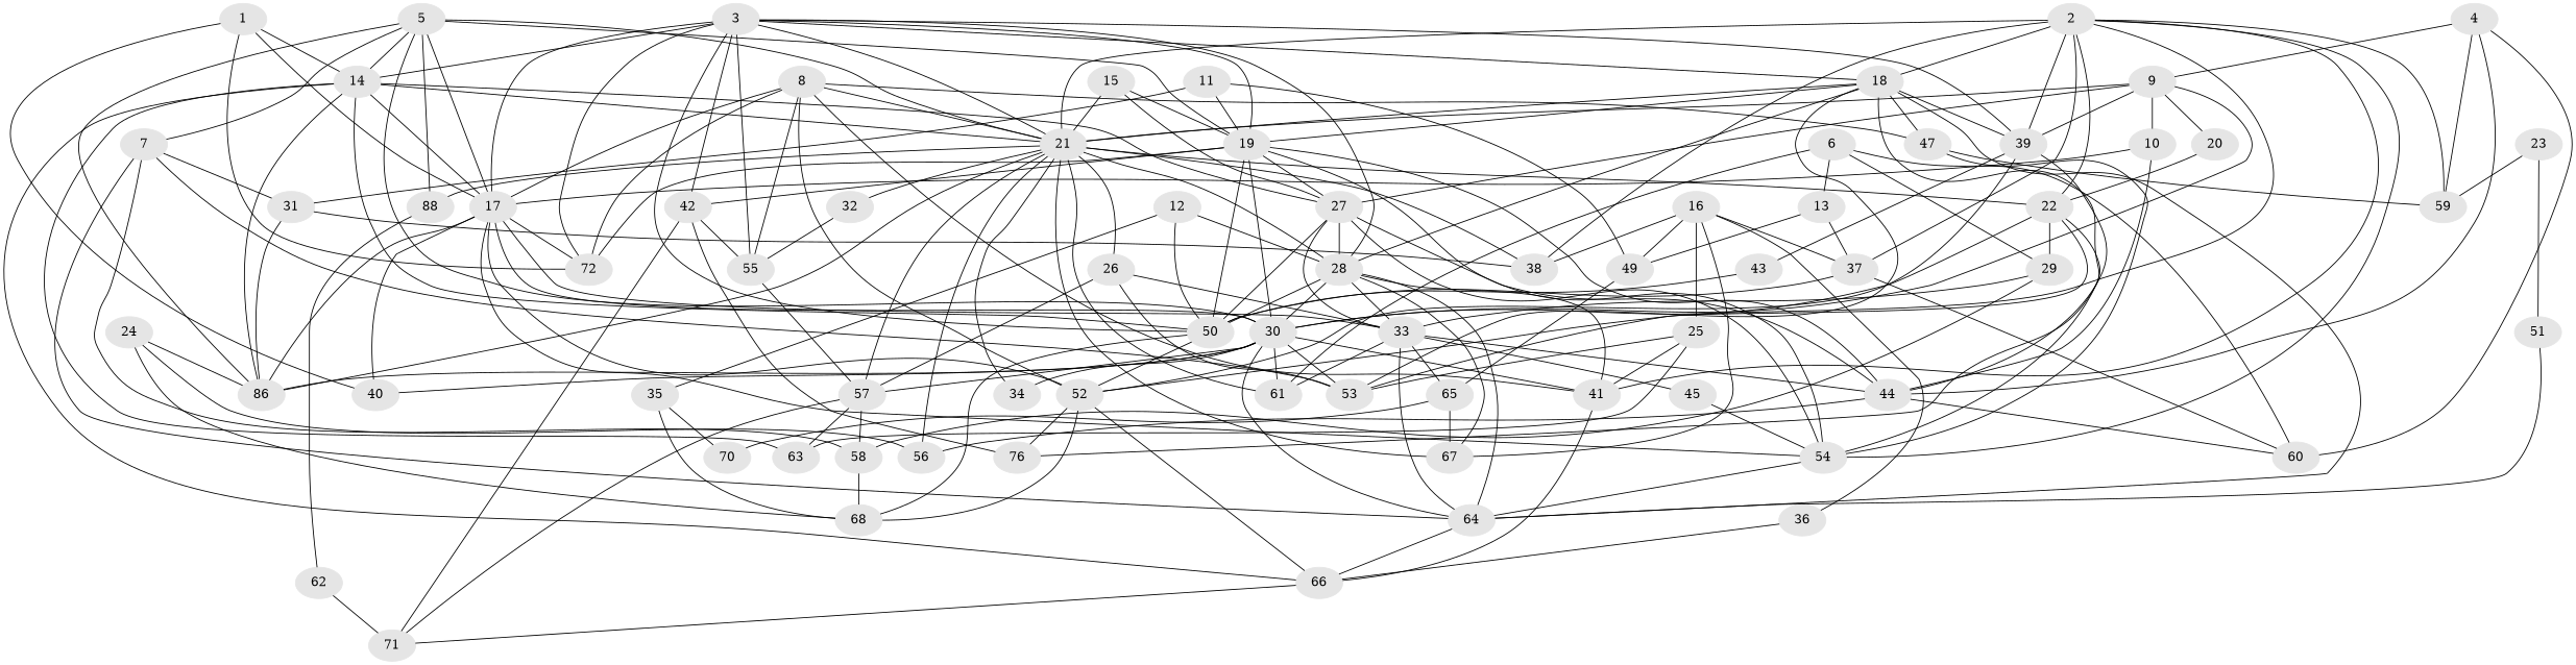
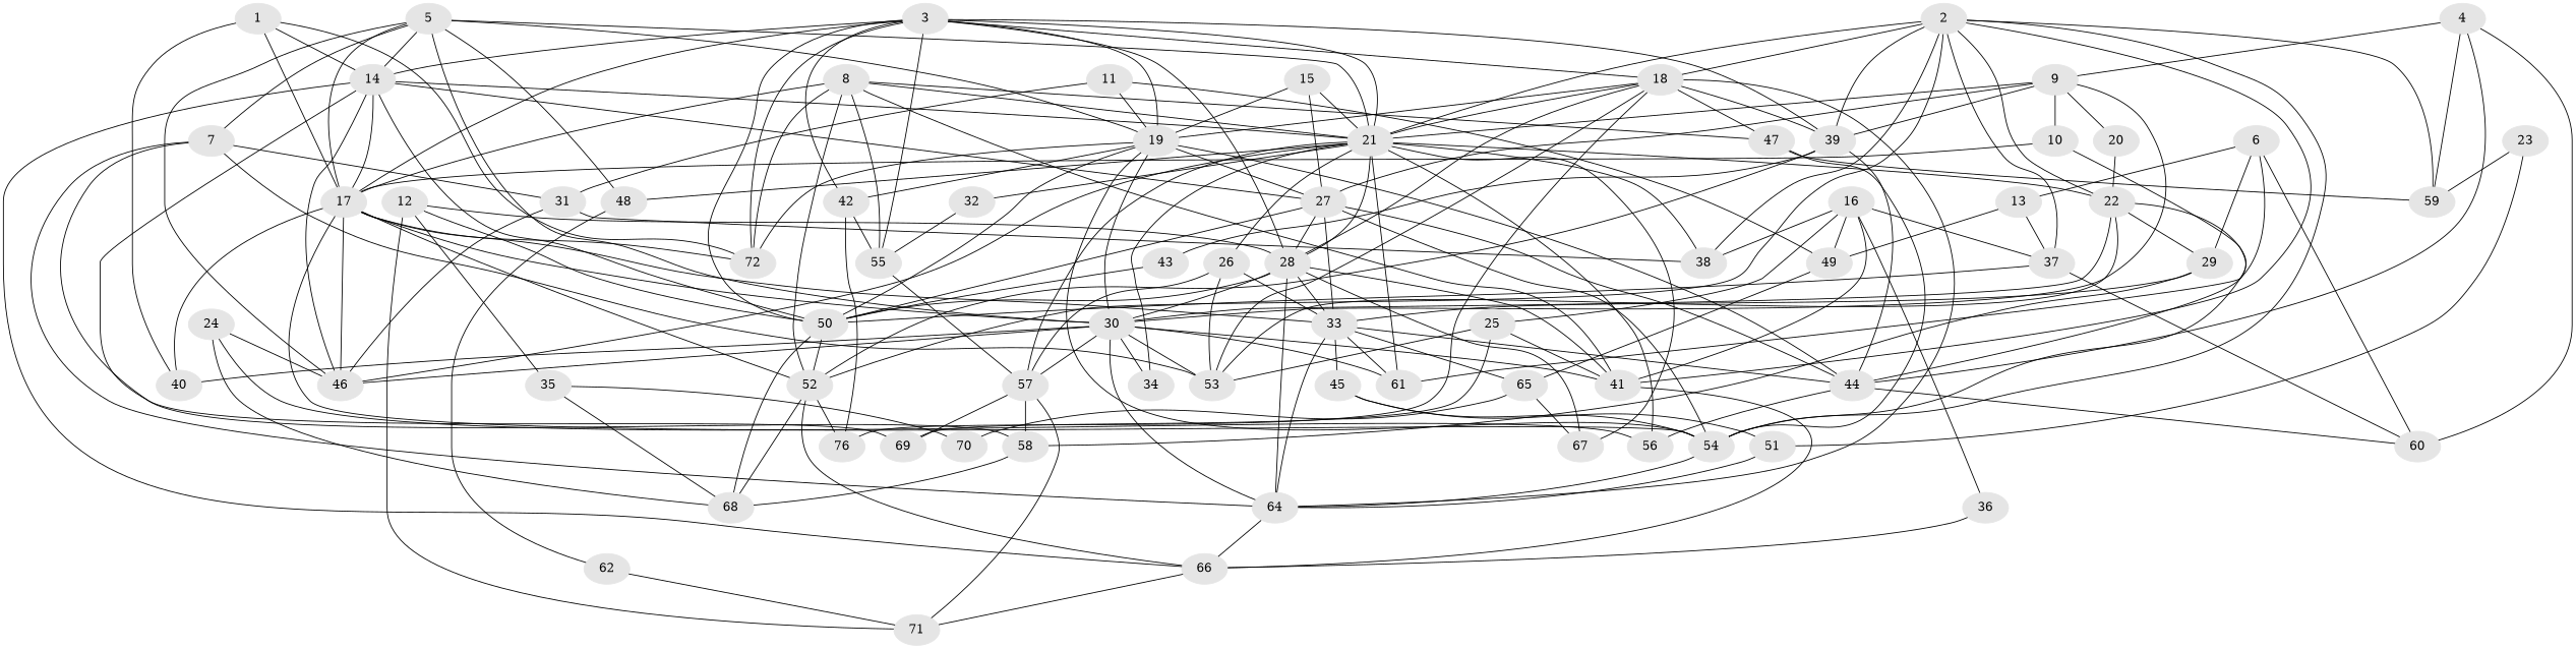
  graph {
    node [color=gray90 style=filled]
    edge [weight=1.0]
    1
    14
    17
    40
    72
    21
    50
-   46 [label=86]
+   46
    27
    66
-   69 [label=63]
+   69
    52
    54
    30
    33
    2
    18
    22
    37
    38
    39
    41
    59
    19
    28
    53
    64
    47
    n29 [label=76]
-   48 [label=88]
+   48
    61
    26
    32
    34
    56
    57
    67
    29
    60
    44
    43
    68
    3
    42
    55
    71
    4
    9
    10
    20
    5
    7
    31
    58
    62
    6
    13
    49
    8
    11
    65
    12
    35
    70
    15
    16
    25
    36
    45
    23
    51
    24
    1 -- 14
    1 -- 17 [weight=4.0]
    1 -- 40
    1 -- 72
    14 -- 17
    14 -- 21 [weight=2.0]
    14 -- 50
    14 -- 46
    14 -- 27
    14 -- 66
    14 -- 69
    17 -- 40
    17 -- 72
    17 -- 46
    17 -- 52
    17 -- 54
    17 -- 30
    17 -- 33
    21 -- 46
    21 -- 22
    21 -- 38 [weight=3.0]
    21 -- 28
    21 -- 48
    21 -- 61
    21 -- 26
    21 -- 32
    21 -- 34
    21 -- 56
    21 -- 57
    21 -- 67 [weight=2.0]
    50 -- 52
    50 -- 68
    27 -- 50 [weight=2.0]
    27 -- 54
    27 -- 33
    27 -- 28
    27 -- 44
    66 -- 71
    52 -- 66
    52 -- n29
    52 -- 68
    54 -- 64
    30 -- 40
    30 -- 46
    30 -- 41
    30 -- 53
    30 -- 64
    30 -- 61
    30 -- 34
    30 -- 57
    33 -- 64
    33 -- 61
    33 -- 44
    33 -- 65
    33 -- 45
    2 -- 21
    2 -- 52
    2 -- 54
    2 -- 18
    2 -- 22
    2 -- 37
    2 -- 38
    2 -- 39 [weight=2.0]
    2 -- 41
    2 -- 59
    18 -- 21
    18 -- 39 [weight=2.0]
    18 -- 19
    18 -- 28
    18 -- 53
    18 -- 64
    18 -- 47
    18 -- n29
    22 -- 54
    22 -- 30 [weight=4.0]
    22 -- 53
    22 -- 29
    37 -- 50
    37 -- 60
    39 -- 52
    39 -- 44
    39 -- 43
    41 -- 66
    19 -- 72
    19 -- 50
    19 -- 27
    19 -- 54
    19 -- 30
    19 -- 44
    19 -- 42
    28 -- 50
    28 -- 30
    28 -- 33
    28 -- 41
    28 -- 64
    28 -- 67
    64 -- 66
    47 -- 54
    47 -- 59
    48 -- 62
    26 -- 33
    26 -- 53
    26 -- 57 [weight=2.0]
    32 -- 55
    57 -- 69
    57 -- 71
    57 -- 58
    29 -- 33
    29 -- 58
    44 -- 56
    44 -- 60
    43 -- 50
    3 -- 14
    3 -- 17
    3 -- 72
    3 -- 21
    3 -- 50
    3 -- 18
    3 -- 39
    3 -- 19
    3 -- 28
    3 -- 42
    3 -- 55
    42 -- n29
    42 -- 55
-   42 -- 71
+   12 -- 71
    55 -- 57
    4 -- 59
    4 -- 60
    4 -- 44
    4 -- 9
    9 -- 21
    9 -- 27
    9 -- 30
    9 -- 39 [weight=2.0]
    9 -- 10
    9 -- 20
    10 -- 17
    10 -- 44
    20 -- 22
    5 -- 14
    5 -- 17
    5 -- 21
    5 -- 46
    5 -- 30
    5 -- 19
    5 -- 48
    5 -- 7
    7 -- 53
    7 -- 64
    7 -- 31 [weight=2.0]
    7 -- 58
    31 -- 46
    31 -- 38 [weight=3.0]
    58 -- 68
    62 -- 71
    6 -- 61
    6 -- 29
    6 -- 60 [weight=2.0]
    6 -- 13
    13 -- 37
    13 -- 49
    49 -- 65
    8 -- 17
    8 -- 72
    8 -- 21
    8 -- 52
    8 -- 41
    8 -- 47
    8 -- 55
    11 -- 19
    11 -- 31
    11 -- 49
    65 -- 67
    65 -- 70
    12 -- 50
    12 -- 28
    12 -- 35
    35 -- 68
    35 -- 70
    15 -- 21 [weight=2.0]
    15 -- 27
    15 -- 19
    16 -- 37
    16 -- 38
-   16 -- 67
+   16 -- 41
    16 -- 49
    16 -- 25
    16 -- 36
    25 -- 69
    25 -- 41
    25 -- 53
    36 -- 66
    45 -- 54
+   45 -- 51
    23 -- 59
    23 -- 51
    51 -- 64
    24 -- 46
    24 -- 56
    24 -- 68
  }
